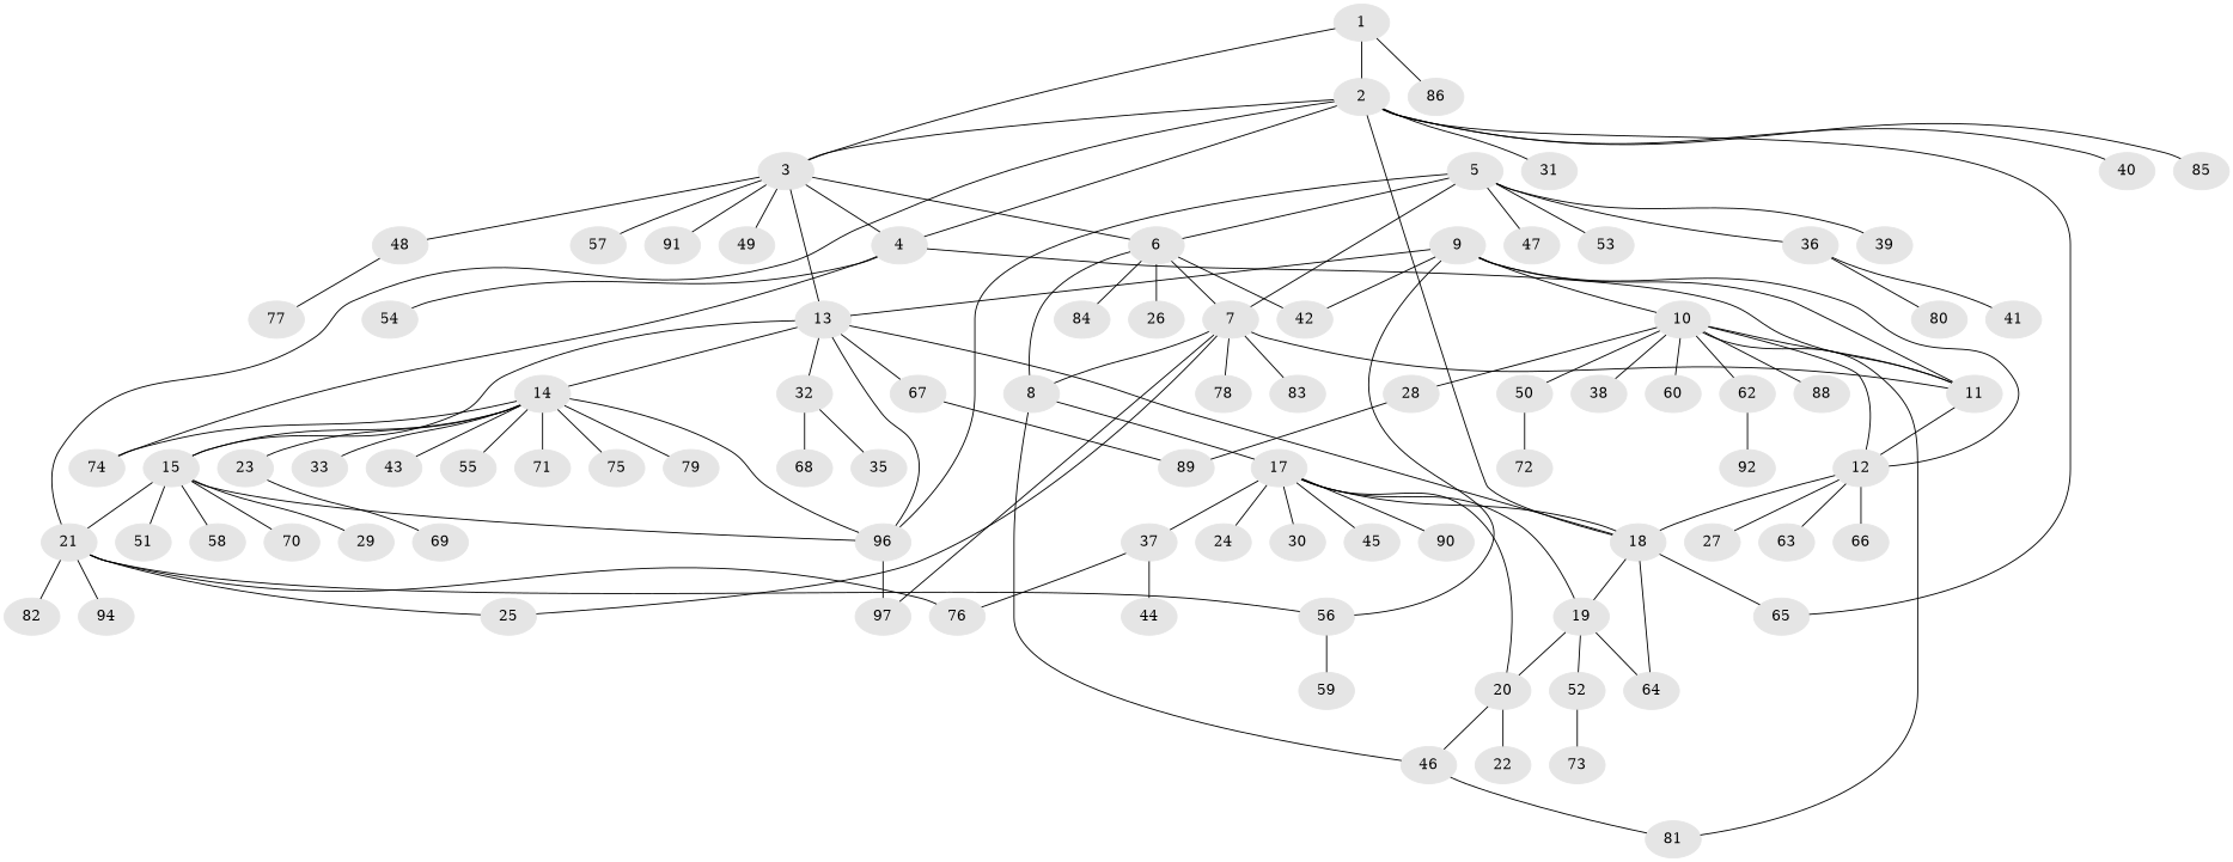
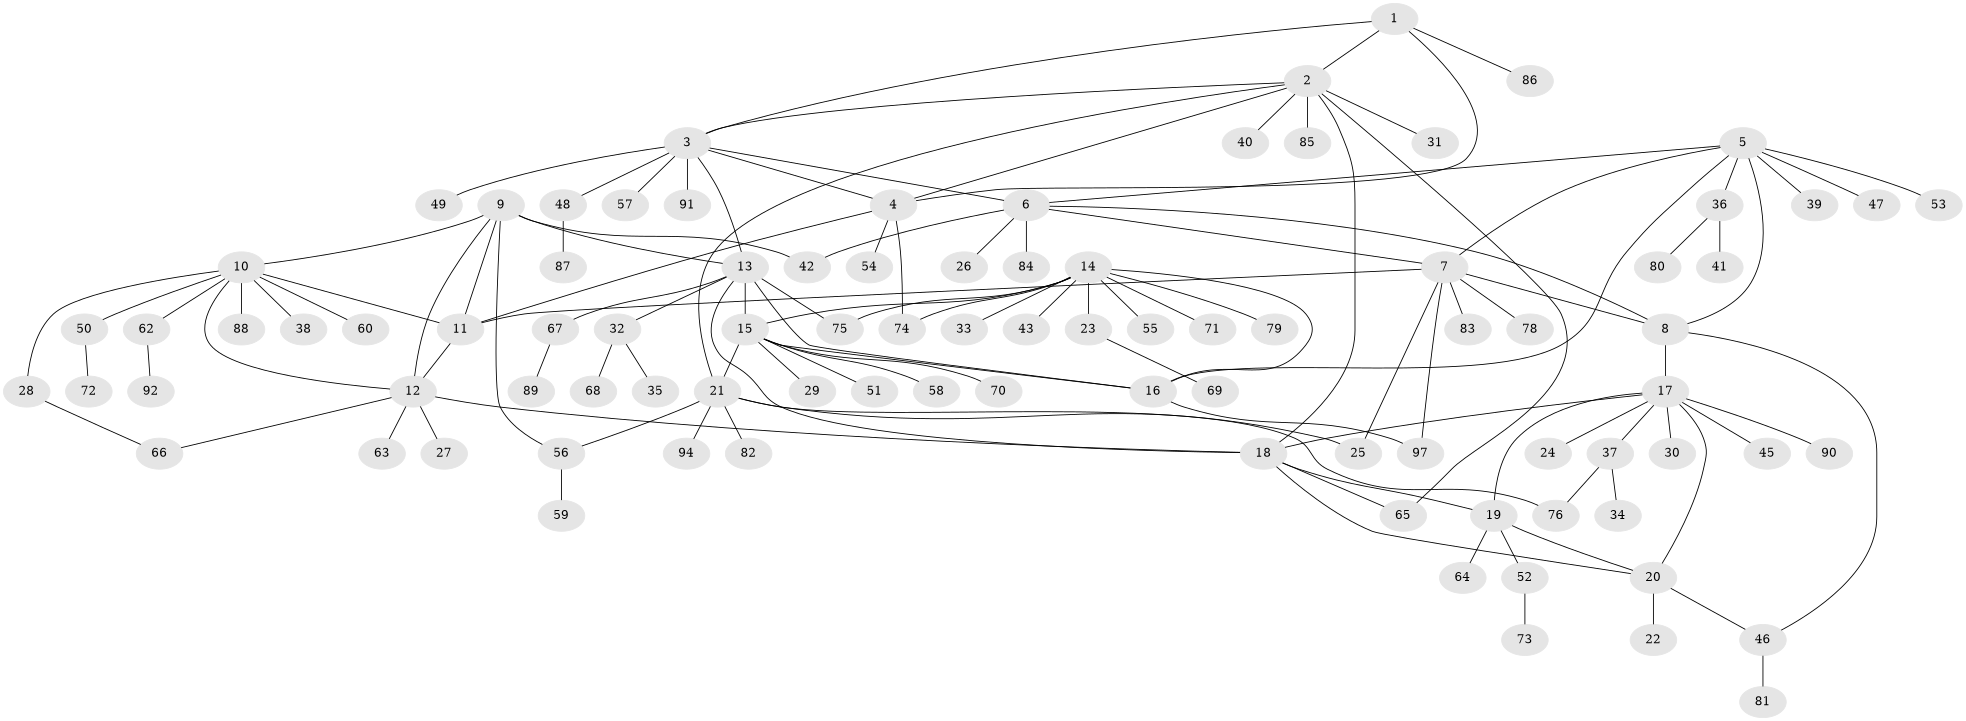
  graph {
    node [color=gray90 style=filled]
    1
    2
    3
    4
    86
    18
    21
    31
    40
    65
    85
    6
    13
    48
    49
    57
    91
    11
    54
    74
    19
    20
    25
    56
    n25 [label=94]
    76
    82
    7
    8
    26
    42
    84
-   16 [label=96]
+   16
    14
    15
    32
    67
-   87 [label=77]
+   87
    12
    5
    36
    39
    47
    53
    n45 [label=97]
    78
    83
    17
    46
    41
    80
    24
    30
    37
    45
    90
    81
    9
    10
    28
    38
    50
    60
    62
    88
    27
    63
    66
    59
    89
    72
    92
    23
    33
    43
    55
    71
    75
    79
    29
    51
    58
    70
    35
    68
    69
    52
    64
    22
-   44
+   44 [label=34]
    73
    1 -- 2
    1 -- 3
+   1 -- 4
    1 -- 86
    2 -- 3
    2 -- 4
    2 -- 18
    2 -- 21
    2 -- 31
    2 -- 40
    2 -- 65
    2 -- 85
    3 -- 4
    3 -- 6
    3 -- 13
    3 -- 48
    3 -- 49
    3 -- 57
    3 -- 91
    4 -- 11
    4 -- 54
    4 -- 74
    18 -- 65
    18 -- 19
-   18 -- 64
+   18 -- 20
    21 -- 25
    21 -- 56
    21 -- n25
    21 -- 76
    21 -- 82
    6 -- 7
    6 -- 8
    6 -- 26
    6 -- 42
    6 -- 84
    13 -- 18
    13 -- 16
-   13 -- 14
+   13 -- 75
    13 -- 15
    13 -- 32
    13 -- 67
    48 -- 87
    11 -- 12
    19 -- 20
    19 -- 52
    19 -- 64
    20 -- 46
    20 -- 22
    56 -- 59
    7 -- 11
    7 -- 25
    7 -- 8
    7 -- n45
    7 -- 78
    7 -- 83
    8 -- 17
    8 -- 46
    16 -- n45
    14 -- 74
    14 -- 16
    14 -- 15
    14 -- 23
    14 -- 33
    14 -- 43
    14 -- 55
    14 -- 71
    14 -- 75
    14 -- 79
    15 -- 21
    15 -- 16
    15 -- 29
    15 -- 51
    15 -- 58
    15 -- 70
    32 -- 35
    32 -- 68
    67 -- 89
    12 -- 18
    12 -- 27
    12 -- 63
    12 -- 66
    5 -- 6
    5 -- 7
+   5 -- 8
    5 -- 16
    5 -- 36
    5 -- 39
    5 -- 47
    5 -- 53
    36 -- 41
    36 -- 80
    17 -- 18
    17 -- 19
    17 -- 20
    17 -- 24
    17 -- 30
    17 -- 37
    17 -- 45
    17 -- 90
    46 -- 81
    37 -- 76
    37 -- 44
    9 -- 13
    9 -- 11
    9 -- 56
    9 -- 42
    9 -- 12
    9 -- 10
    10 -- 11
    10 -- 12
-   10 -- 81
    10 -- 28
    10 -- 38
    10 -- 50
    10 -- 60
    10 -- 62
    10 -- 88
-   28 -- 89
+   28 -- 66
    50 -- 72
    62 -- 92
    23 -- 69
    52 -- 73
  }
